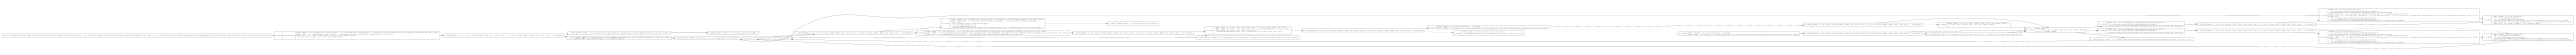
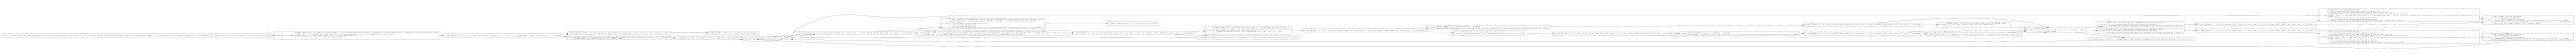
  digraph {
    fontname="IBM Plex Mono"
    rankdir=LR
    node [fontname="IBM Plex Mono" shape=record]
    edge [fontname="IBM Plex Mono"]
    n1 [label="{0\:\ 0x0000|MTH_ENTER_BLOCK\l|0x0000: INVOKE  (r0 I:com.google.gson.stream.JsonToken) = (r7 I:com.google.gson.stream.JsonReader) com.google.gson.stream.JsonReader.peek():com.google.gson.stream.JsonToken type: VIRTUAL \l0x0004: SGET  (r1 I:com.google.gson.stream.JsonToken) =  com.google.gson.stream.JsonToken.NULL com.google.gson.stream.JsonToken \l0x0006: CONST  (r2 I:?[int, float, boolean, short, byte, char, OBJECT, ARRAY]) = \l  (0 ?[int, float, boolean, short, byte, char, OBJECT, ARRAY])\l \l}"]
    n2 [label="{1\:\ 0x0007|0x0007: IF  (r0 I:?[int, boolean, OBJECT, ARRAY, byte, short, char]) != (r1 I:?[int, boolean, OBJECT, ARRAY, byte, short, char])  \-\> B:4:0x000d \l}"]
    n3 [label="{2\:\ 0x0009|0x0009: INVOKE  (r7 I:com.google.gson.stream.JsonReader) com.google.gson.stream.JsonReader.nextNull():void type: VIRTUAL \l}"]
    n4 [label="{4\:\ 0x000d|0x000d: INVOKE  (r7 I:com.google.gson.stream.JsonReader) com.google.gson.stream.JsonReader.beginObject():void type: VIRTUAL \l0x0010: MOVE  (r0 I:?[OBJECT, ARRAY]) = (r2 I:?[OBJECT, ARRAY]) \l}"]
    n5 [label="{3\:\ 0x000c|0x000c: RETURN  (r2 I:com.mapbox.geojson.BoundingBox) \l}"]
    n6 [label="{5\:\ 0x0011|0x0011: INVOKE  (r1 I:boolean) = (r7 I:com.google.gson.stream.JsonReader) com.google.gson.stream.JsonReader.hasNext():boolean type: VIRTUAL \l}"]
    n7 [label="{6\:\ 0x0015|0x0015: IF  (r1 I:?[int, boolean, OBJECT, ARRAY, byte, short, char]) == (0 ?[int, boolean, OBJECT, ARRAY, byte, short, char])  \-\> B:31:0x007c \l}"]
    n8 [label="{7\:\ 0x0017|0x0017: INVOKE  (r1 I:java.lang.String) = (r7 I:com.google.gson.stream.JsonReader) com.google.gson.stream.JsonReader.nextName():java.lang.String type: VIRTUAL \l0x001b: INVOKE  (r3 I:com.google.gson.stream.JsonToken) = (r7 I:com.google.gson.stream.JsonReader) com.google.gson.stream.JsonReader.peek():com.google.gson.stream.JsonToken type: VIRTUAL \l0x001f: SGET  (r4 I:com.google.gson.stream.JsonToken) =  com.google.gson.stream.JsonToken.NULL com.google.gson.stream.JsonToken \l}"]
    n9 [label="{31\:\ 0x007c|0x007c: INVOKE  (r7 I:com.google.gson.stream.JsonReader) com.google.gson.stream.JsonReader.endObject():void type: VIRTUAL \l0x007f: NEW_INSTANCE  (r7 I:com.mapbox.geojson.AutoValue_BoundingBox) =  com.mapbox.geojson.AutoValue_BoundingBox \l0x0081: INVOKE  \l  (r7 I:com.mapbox.geojson.AutoValue_BoundingBox)\l  (r2 I:com.mapbox.geojson.Point)\l  (r0 I:com.mapbox.geojson.Point)\l com.mapbox.geojson.AutoValue_BoundingBox.\<init\>(com.mapbox.geojson.Point, com.mapbox.geojson.Point):void type: DIRECT \l}"]
    n10 [label="{8\:\ 0x0021|0x0021: IF  (r3 I:?[int, boolean, OBJECT, ARRAY, byte, short, char]) != (r4 I:?[int, boolean, OBJECT, ARRAY, byte, short, char])  \-\> B:10:0x0027 \l}"]
    n11 [label="{32\:\ 0x0084|0x0084: RETURN  (r7 I:com.mapbox.geojson.BoundingBox) \l}"]
    n12 [label="{9\:\ 0x0023|0x0023: INVOKE  (r7 I:com.google.gson.stream.JsonReader) com.google.gson.stream.JsonReader.nextNull():void type: VIRTUAL \l}"]
    n13 [label="{10\:\ 0x0027|0x0027: CONST  (r3 I:?[int, float, short, byte, char]) = (\-1 ?[int, float, short, byte, char]) \l0x0028: INVOKE  (r4 I:int) = (r1 I:java.lang.String) java.lang.String.hashCode():int type: VIRTUAL \l0x002c: CONST  (r5 I:?[int, float, short, byte, char]) = \l  (\-1635992324(0xffffffff9e7cbcfc, float:\-1.337985E\-20) ?[int, float, short, byte, char])\l \l}"]
    n14 [label="{11\:\ 0x002f|0x002f: IF  (r4 I:?[int, boolean, OBJECT, ARRAY, byte, short, char]) == (r5 I:?[int, boolean, OBJECT, ARRAY, byte, short, char])  \-\> B:18:0x0041 \l}"]
    n15 [label="{12\:\ 0x0031|0x0031: CONST  (r5 I:?[int, float, short, byte, char]) = \l  (443261570(0x1a6ba282, float:4.8728134E\-23) ?[int, float, short, byte, char])\l \l}"]
    n16 [label="{18\:\ 0x0041|0x0041: CONST_STR  (r4 I:java.lang.String) =  \"southwest\" \l0x0043: INVOKE  (r1 I:boolean) = (r1 I:java.lang.String), (r4 I:java.lang.Object) java.lang.String.equals(java.lang.Object):boolean type: VIRTUAL \l}"]
+   n17 [label="{13\:\ 0x0034|0x0034: IF  (r4 I:?[int, boolean, OBJECT, ARRAY, byte, short, char]) == (r5 I:?[int, boolean, OBJECT, ARRAY, byte, short, char])  \-\> B:15:0x0037 \l}"]
    n18 [label="{19\:\ 0x0047|0x0047: IF  (r1 I:?[int, boolean, OBJECT, ARRAY, byte, short, char]) == (0 ?[int, boolean, OBJECT, ARRAY, byte, short, char])  \-\> B:21:0x004a \l}"]
    n19 [label="{15\:\ 0x0037|0x0037: CONST_STR  (r4 I:java.lang.String) =  \"northeast\" \l0x0039: INVOKE  (r1 I:boolean) = (r1 I:java.lang.String), (r4 I:java.lang.Object) java.lang.String.equals(java.lang.Object):boolean type: VIRTUAL \l}"]
    n20 [label="{21\:\ 0x004a|0x004a: SWITCH  \l  (r3 I:?[int, float, boolean, short, byte, char, OBJECT, ARRAY])\l k:[0, 1] t:[0x0066, 0x0051] \l}"]
    n21 [label="{16\:\ 0x003d|0x003d: IF  (r1 I:?[int, boolean, OBJECT, ARRAY, byte, short, char]) == (0 ?[int, boolean, OBJECT, ARRAY, byte, short, char])  \-\> B:21:0x004a \l}"]
    n22 [label="{22\:\ 0x004d|0x004d: INVOKE  (r7 I:com.google.gson.stream.JsonReader) com.google.gson.stream.JsonReader.skipValue():void type: VIRTUAL \l}"]
    n23 [label="{23\:\ 0x0051|0x0051: IGET  (r0 I:com.google.gson.TypeAdapter\<com.mapbox.geojson.Point\>) = \l  (r6 I:com.mapbox.geojson.AutoValue_BoundingBox$GsonTypeAdapter)\l com.mapbox.geojson.AutoValue_BoundingBox.GsonTypeAdapter.point_adapter com.google.gson.TypeAdapter \l}"]
    n24 [label="{27\:\ 0x0066|0x0066: IGET  (r1 I:com.google.gson.TypeAdapter\<com.mapbox.geojson.Point\>) = \l  (r6 I:com.mapbox.geojson.AutoValue_BoundingBox$GsonTypeAdapter)\l com.mapbox.geojson.AutoValue_BoundingBox.GsonTypeAdapter.point_adapter com.google.gson.TypeAdapter \l}"]
    n25 [label="{17\:\ 0x003f|0x003f: CONST  (r3 I:?[boolean, int, float, short, byte, char]) = (1 ?[boolean, int, float, short, byte, char]) \l}"]
    n26 [label="{20\:\ 0x0049|0x0049: CONST  (r3 I:?[int, float, boolean, short, byte, char, OBJECT, ARRAY]) = \l  (0 ?[int, float, boolean, short, byte, char, OBJECT, ARRAY])\l \l}"]
    n27 [label="{24\:\ 0x0053|0x0053: IF  (r0 I:?[int, boolean, OBJECT, ARRAY, byte, short, char]) != (0 ?[int, boolean, OBJECT, ARRAY, byte, short, char])  \-\> B:26:0x005f \l}"]
    n28 [label="{28\:\ 0x0068|0x0068: IF  (r1 I:?[int, boolean, OBJECT, ARRAY, byte, short, char]) != (0 ?[int, boolean, OBJECT, ARRAY, byte, short, char])  \-\> B:30:0x0074 \l}"]
    n29 [label="{25\:\ 0x0055|0x0055: IGET  (r0 I:com.google.gson.Gson) = \l  (r6 I:com.mapbox.geojson.AutoValue_BoundingBox$GsonTypeAdapter)\l com.mapbox.geojson.AutoValue_BoundingBox.GsonTypeAdapter.gson com.google.gson.Gson \l0x0057: CONST_CLASS  (r1 I:java.lang.Class\<com.mapbox.geojson.Point\>) =  com.mapbox.geojson.Point.class \l0x0059: INVOKE  (r0 I:com.google.gson.TypeAdapter) = (r0 I:com.google.gson.Gson), (r1 I:java.lang.Class) com.google.gson.Gson.getAdapter(java.lang.Class):com.google.gson.TypeAdapter type: VIRTUAL \l0x005d: IPUT  \l  (r0 I:com.google.gson.TypeAdapter\<com.mapbox.geojson.Point\>)\l  (r6 I:com.mapbox.geojson.AutoValue_BoundingBox$GsonTypeAdapter)\l com.mapbox.geojson.AutoValue_BoundingBox.GsonTypeAdapter.point_adapter com.google.gson.TypeAdapter \l}"]
    n30 [label="{26\:\ 0x005f|0x005f: INVOKE  (r0 I:java.lang.Object) = \l  (r0 I:com.google.gson.TypeAdapter)\l  (r7 I:com.google.gson.stream.JsonReader)\l com.google.gson.TypeAdapter.read(com.google.gson.stream.JsonReader):java.lang.Object type: VIRTUAL \l0x0063: CHECK_CAST  (r0 I:com.mapbox.geojson.Point) = (com.mapbox.geojson.Point) (r0 I:?[OBJECT, ARRAY]) \l}"]
    n31 [label="{29\:\ 0x006a|0x006a: IGET  (r1 I:com.google.gson.Gson) = \l  (r6 I:com.mapbox.geojson.AutoValue_BoundingBox$GsonTypeAdapter)\l com.mapbox.geojson.AutoValue_BoundingBox.GsonTypeAdapter.gson com.google.gson.Gson \l0x006c: CONST_CLASS  (r2 I:java.lang.Class\<com.mapbox.geojson.Point\>) =  com.mapbox.geojson.Point.class \l0x006e: INVOKE  (r1 I:com.google.gson.TypeAdapter) = (r1 I:com.google.gson.Gson), (r2 I:java.lang.Class) com.google.gson.Gson.getAdapter(java.lang.Class):com.google.gson.TypeAdapter type: VIRTUAL \l0x0072: IPUT  \l  (r1 I:com.google.gson.TypeAdapter\<com.mapbox.geojson.Point\>)\l  (r6 I:com.mapbox.geojson.AutoValue_BoundingBox$GsonTypeAdapter)\l com.mapbox.geojson.AutoValue_BoundingBox.GsonTypeAdapter.point_adapter com.google.gson.TypeAdapter \l}"]
    n32 [label="{30\:\ 0x0074|0x0074: INVOKE  (r1 I:java.lang.Object) = \l  (r1 I:com.google.gson.TypeAdapter)\l  (r7 I:com.google.gson.stream.JsonReader)\l com.google.gson.TypeAdapter.read(com.google.gson.stream.JsonReader):java.lang.Object type: VIRTUAL \l0x0078: CHECK_CAST  (r1 I:com.mapbox.geojson.Point) = (com.mapbox.geojson.Point) (r1 I:?[OBJECT, ARRAY]) \l0x007a: MOVE  (r2 I:?[OBJECT, ARRAY]) = (r1 I:?[OBJECT, ARRAY]) \l}"]
    n33 [label="{public com.mapbox.geojson.BoundingBox com.mapbox.geojson.AutoValue_BoundingBox.GsonTypeAdapter.read((r6 'this' I:com.mapbox.geojson.AutoValue_BoundingBox$GsonTypeAdapter A[IMMUTABLE_TYPE, THIS]), (r7 I:com.google.gson.stream.JsonReader A[IMMUTABLE_TYPE, METHOD_ARGUMENT]))  | Annotation[SYSTEM, dalvik.annotation.Throws, \{value=[java.io.IOException]\}]\l}"]
    n1 -> n2
    n2 -> n3 [style=dashed]
    n2 -> n4
    n3 -> n5
    n4 -> n6
    n6 -> n7
    n7 -> n8 [style=dashed]
    n7 -> n9
    n8 -> n10
    n9 -> n11
    n10 -> n12 [style=dashed]
    n10 -> n13
    n12 -> n6
    n13 -> n14
    n14 -> n15 [style=dashed]
    n14 -> n16
+   n15 -> n17
    n16 -> n18
+   n17 -> n19
+   n17 -> n20 [style=dashed]
    n18 -> n20
    n18 -> n26 [style=dashed]
    n19 -> n21
    n20 -> n22
    n20 -> n23
    n20 -> n24
    n21 -> n20
    n21 -> n25 [style=dashed]
    n22 -> n6
    n23 -> n27
    n24 -> n28
    n25 -> n20
    n26 -> n20
    n27 -> n29 [style=dashed]
    n27 -> n30 [style=dashed]
    n28 -> n31 [style=dashed]
    n28 -> n32
    n29 -> n30
    n30 -> n6
    n31 -> n6
    n31 -> n32
    n33 -> n1
  }
